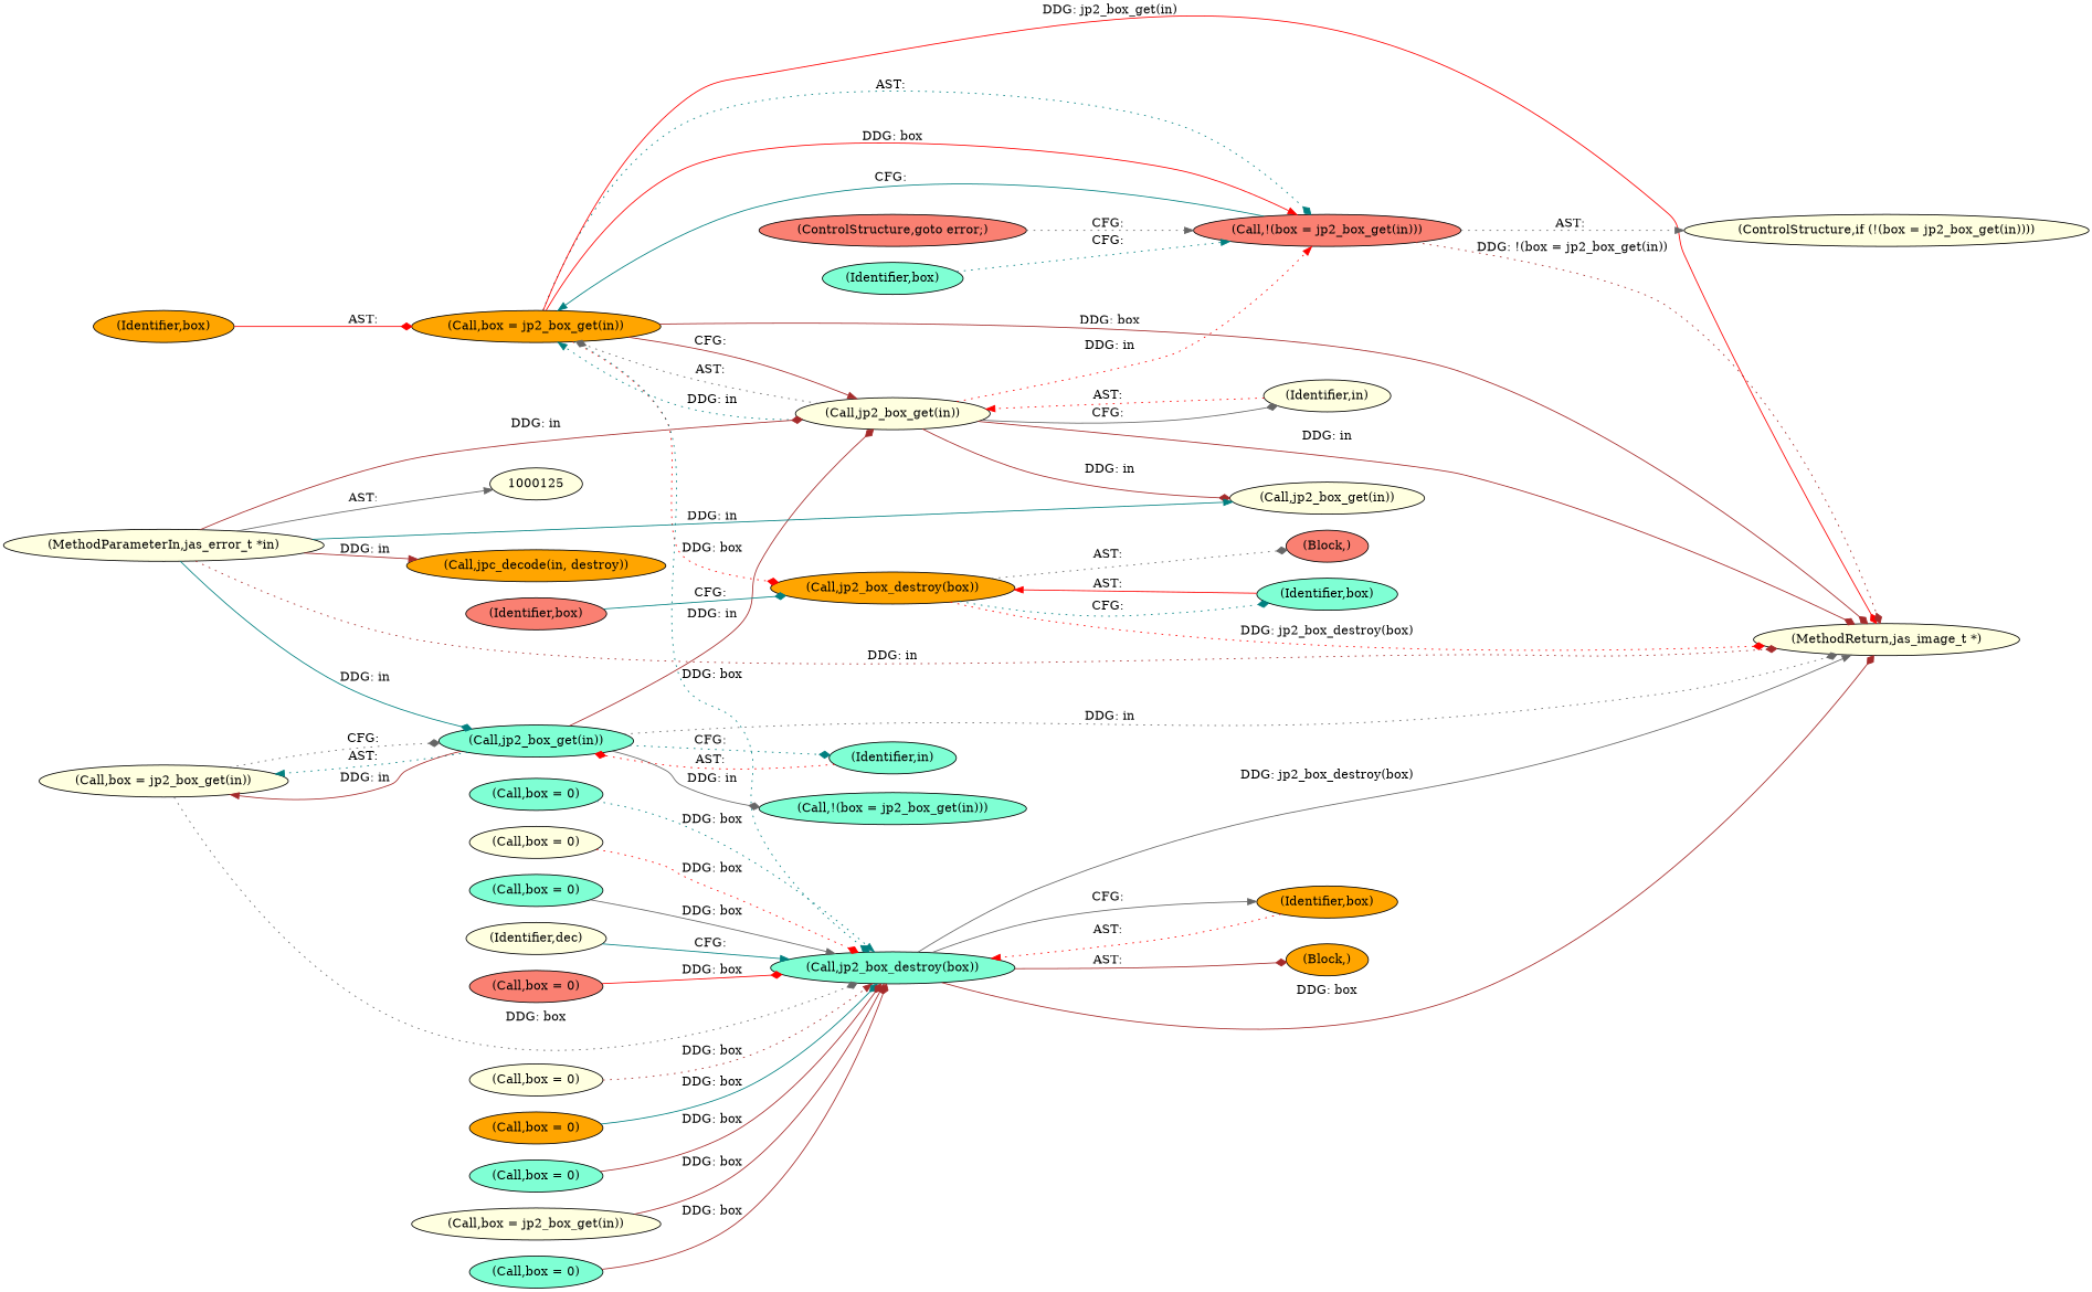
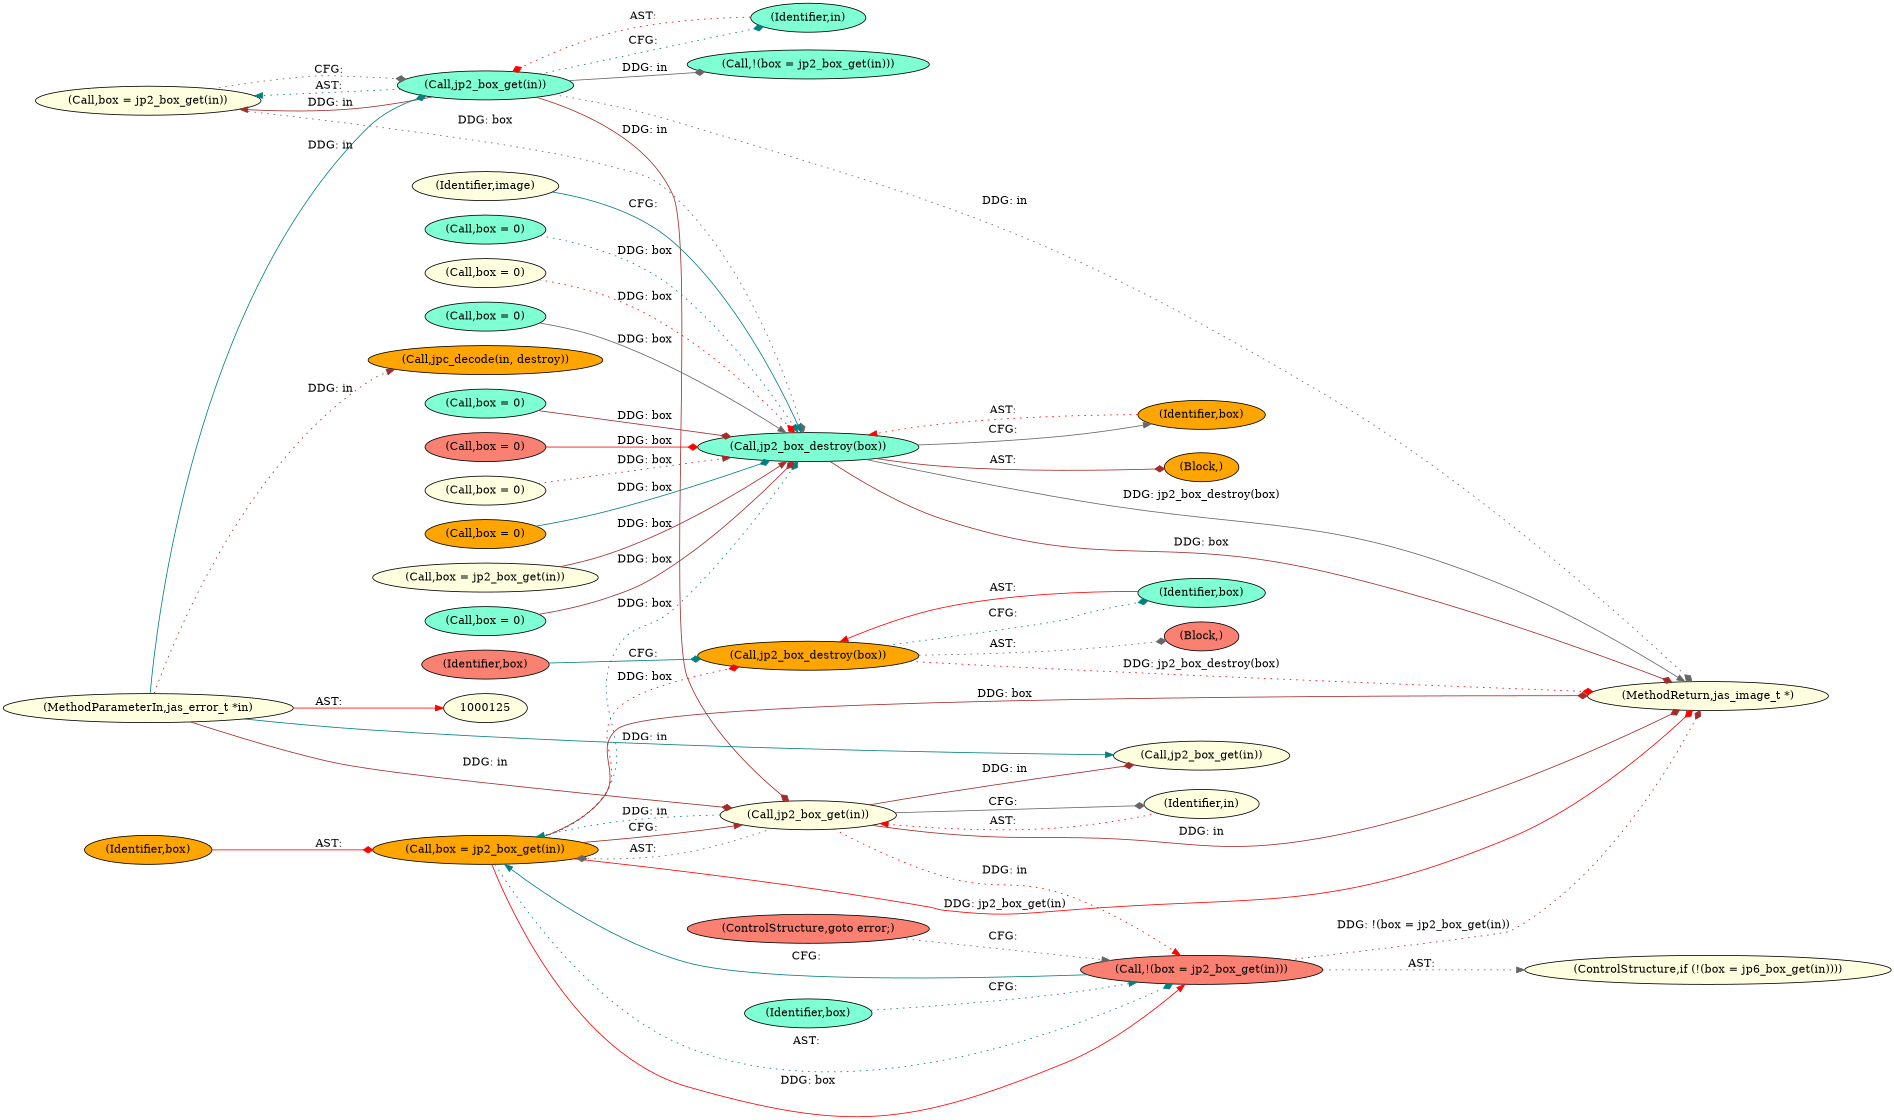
  digraph {
    fontname="DejaVu Serif"
    rankdir=LR
    node [fillcolor=lightyellow fontname="DejaVu Serif" style=filled]
    edge [arrowhead=diamond color=brown fontname="DejaVu Serif" style=solid]
    n1 [fillcolor=orange label="(Call,box = jp2_box_get(in))"]
    n2 [label="(Call,jp2_box_get(in))"]
    n3 [fillcolor=salmon label="(Call,!(box = jp2_box_get(in)))"]
    n4 [fillcolor=orange label="(Call,jp2_box_destroy(box))"]
    n5 [fillcolor=aquamarine label="(Call,jp2_box_destroy(box))"]
    n6 [label="(MethodReturn,jas_image_t *)"]
    n7 [label="(Call,jp2_box_get(in))"]
    n8 [label="(Identifier,in)"]
-   n9 [label="(ControlStructure,if (!(box = jp2_box_get(in))))"]
+   n9 [label="(ControlStructure,if (!(box = jp6_box_get(in))))"]
    n10 [fillcolor=aquamarine label="(Identifier,box)"]
    n11 [fillcolor=salmon label="(Block,)"]
    n12 [fillcolor=orange label="(Identifier,box)"]
    n13 [fillcolor=orange label="(Block,)"]
    n14 [fillcolor=aquamarine label="(Call,jp2_box_get(in))"]
    n15 [label="(Call,box = jp2_box_get(in))"]
    n16 [fillcolor=aquamarine label="(Call,!(box = jp2_box_get(in)))"]
    n17 [fillcolor=aquamarine label="(Identifier,in)"]
    n18 [label="(MethodParameterIn,jas_error_t *in)"]
    n19 [fillcolor=orange label="(Call,jpc_decode(in, destroy))"]
    1000125
    n21 [fillcolor=aquamarine label="(Call,box = 0)"]
    n22 [label="(Call,box = 0)"]
    n23 [fillcolor=aquamarine label="(Call,box = 0)"]
    n24 [fillcolor=salmon label="(ControlStructure,goto error;)"]
-   n25 [label="(Identifier,dec)"]
+   n25 [label="(Identifier,image)"]
    n26 [fillcolor=salmon label="(Call,box = 0)"]
    n27 [label="(Call,box = 0)"]
    n28 [fillcolor=orange label="(Call,box = 0)"]
    n29 [fillcolor=aquamarine label="(Call,box = 0)"]
    n30 [fillcolor=salmon label="(Identifier,box)"]
    n31 [label="(Call,box = jp2_box_get(in))"]
    n32 [fillcolor=aquamarine label="(Identifier,box)"]
    n33 [fillcolor=orange label="(Identifier,box)"]
    n34 [fillcolor=aquamarine label="(Call,box = 0)"]
    n1 -> n2 [arrowhead=normal label="CFG: "]
    n1 -> n3 [color=teal label="AST: " style=dotted]
    n1 -> n3 [arrowhead=normal color=red label="DDG: box"]
    n1 -> n4 [color=red label="DDG: box" style=dotted]
    n1 -> n5 [color=teal label="DDG: box" style=dotted]
    n1 -> n6 [color=red label="DDG: jp2_box_get(in)"]
    n1 -> n6 [label="DDG: box"]
    n2 -> n1 [color=gray40 label="AST: " style=dotted]
    n2 -> n1 [arrowhead=normal color=teal label="DDG: in" style=dotted]
    n2 -> n3 [arrowhead=normal color=red label="DDG: in" style=dotted]
    n2 -> n6 [label="DDG: in"]
    n2 -> n7 [label="DDG: in"]
    n2 -> n8 [color=gray40 label="CFG: "]
    n3 -> n1 [arrowhead=normal color=teal label="CFG: "]
    n3 -> n6 [label="DDG: !(box = jp2_box_get(in))" style=dotted]
    n3 -> n9 [arrowhead=normal color=gray40 label="AST: " style=dotted]
    n4 -> n6 [color=red label="DDG: jp2_box_destroy(box)" style=dotted]
    n4 -> n10 [color=teal label="CFG: " style=dotted]
    n4 -> n11 [color=gray40 label="AST: " style=dotted]
    n5 -> n6 [label="DDG: box"]
    n5 -> n6 [arrowhead=normal color=gray40 label="DDG: jp2_box_destroy(box)"]
    n5 -> n12 [arrowhead=normal color=gray40 label="CFG: "]
    n5 -> n13 [label="AST: "]
    n8 -> n2 [arrowhead=normal color=red label="AST: " style=dotted]
    n10 -> n4 [arrowhead=normal color=red label="AST: "]
    n12 -> n5 [arrowhead=normal color=red label="AST: " style=dotted]
    n14 -> n2 [label="DDG: in"]
    n14 -> n6 [color=gray40 label="DDG: in" style=dotted]
    n14 -> n15 [arrowhead=normal color=teal label="AST: " style=dotted]
    n14 -> n15 [arrowhead=normal label="DDG: in"]
    n14 -> n16 [color=gray40 label="DDG: in"]
    n14 -> n17 [color=teal label="CFG: " style=dotted]
    n15 -> n5 [color=gray40 label="DDG: box" style=dotted]
    n15 -> n14 [color=gray40 label="CFG: " style=dotted]
    n17 -> n14 [color=red label="AST: " style=dotted]
    n18 -> n2 [label="DDG: in"]
-   n18 -> n6 [label="DDG: in" style=dotted]
    n18 -> n7 [arrowhead=normal color=teal label="DDG: in"]
    n18 -> n14 [color=teal label="DDG: in"]
-   n18 -> n19 [arrowhead=normal label="DDG: in"]
-   n18 -> 1000125 [arrowhead=normal color=gray40 label="AST: "]
+   n18 -> n19 [arrowhead=normal label="DDG: in" style=dotted]
+   n18 -> 1000125 [arrowhead=normal color=red label="AST: "]
    n21 -> n5 [arrowhead=normal color=teal label="DDG: box" style=dotted]
    n22 -> n5 [color=red label="DDG: box" style=dotted]
    n23 -> n5 [arrowhead=normal color=gray40 label="DDG: box"]
    n24 -> n3 [arrowhead=normal color=gray40 label="CFG: " style=dotted]
    n25 -> n5 [arrowhead=normal color=teal label="CFG: "]
    n26 -> n5 [color=red label="DDG: box"]
    n27 -> n5 [arrowhead=normal label="DDG: box" style=dotted]
    n28 -> n5 [color=teal label="DDG: box"]
    n29 -> n5 [label="DDG: box"]
    n30 -> n4 [color=teal label="CFG: "]
    n31 -> n5 [arrowhead=normal label="DDG: box"]
    n32 -> n3 [arrowhead=normal color=teal label="CFG: " style=dotted]
    n33 -> n1 [color=red label="AST: "]
    n34 -> n5 [label="DDG: box"]
  }
